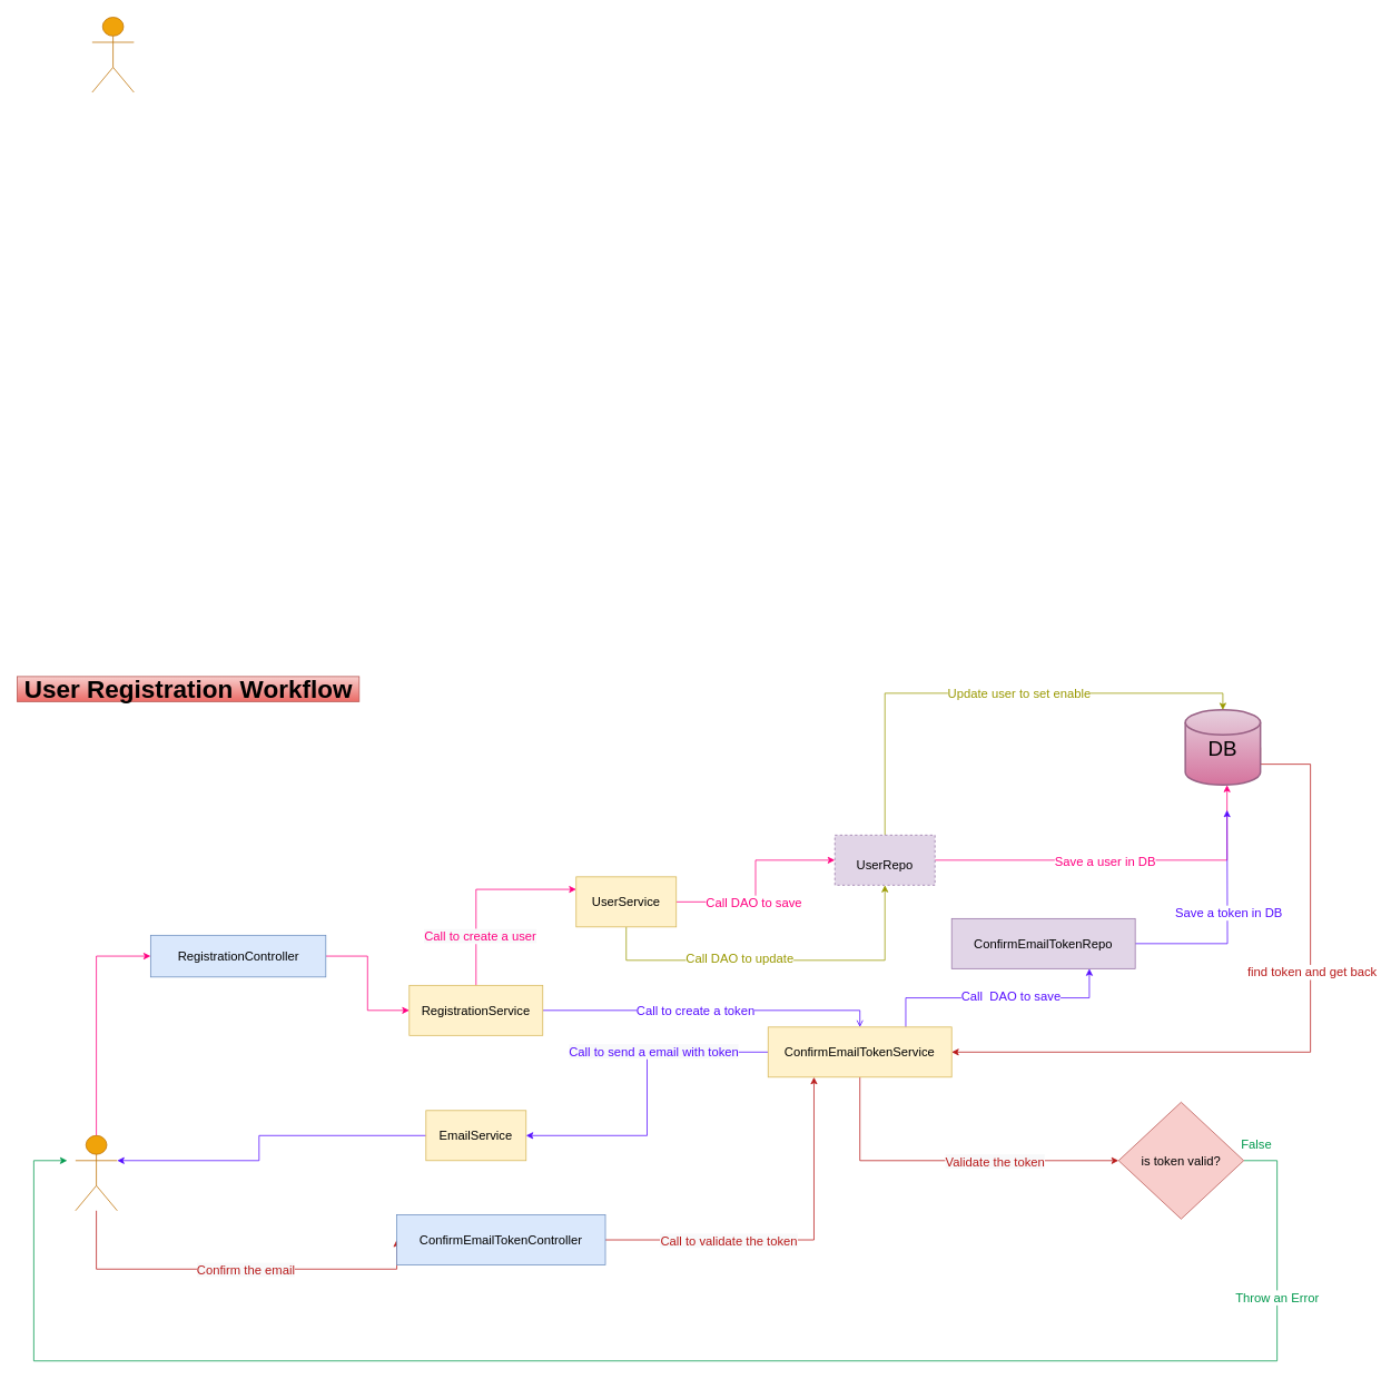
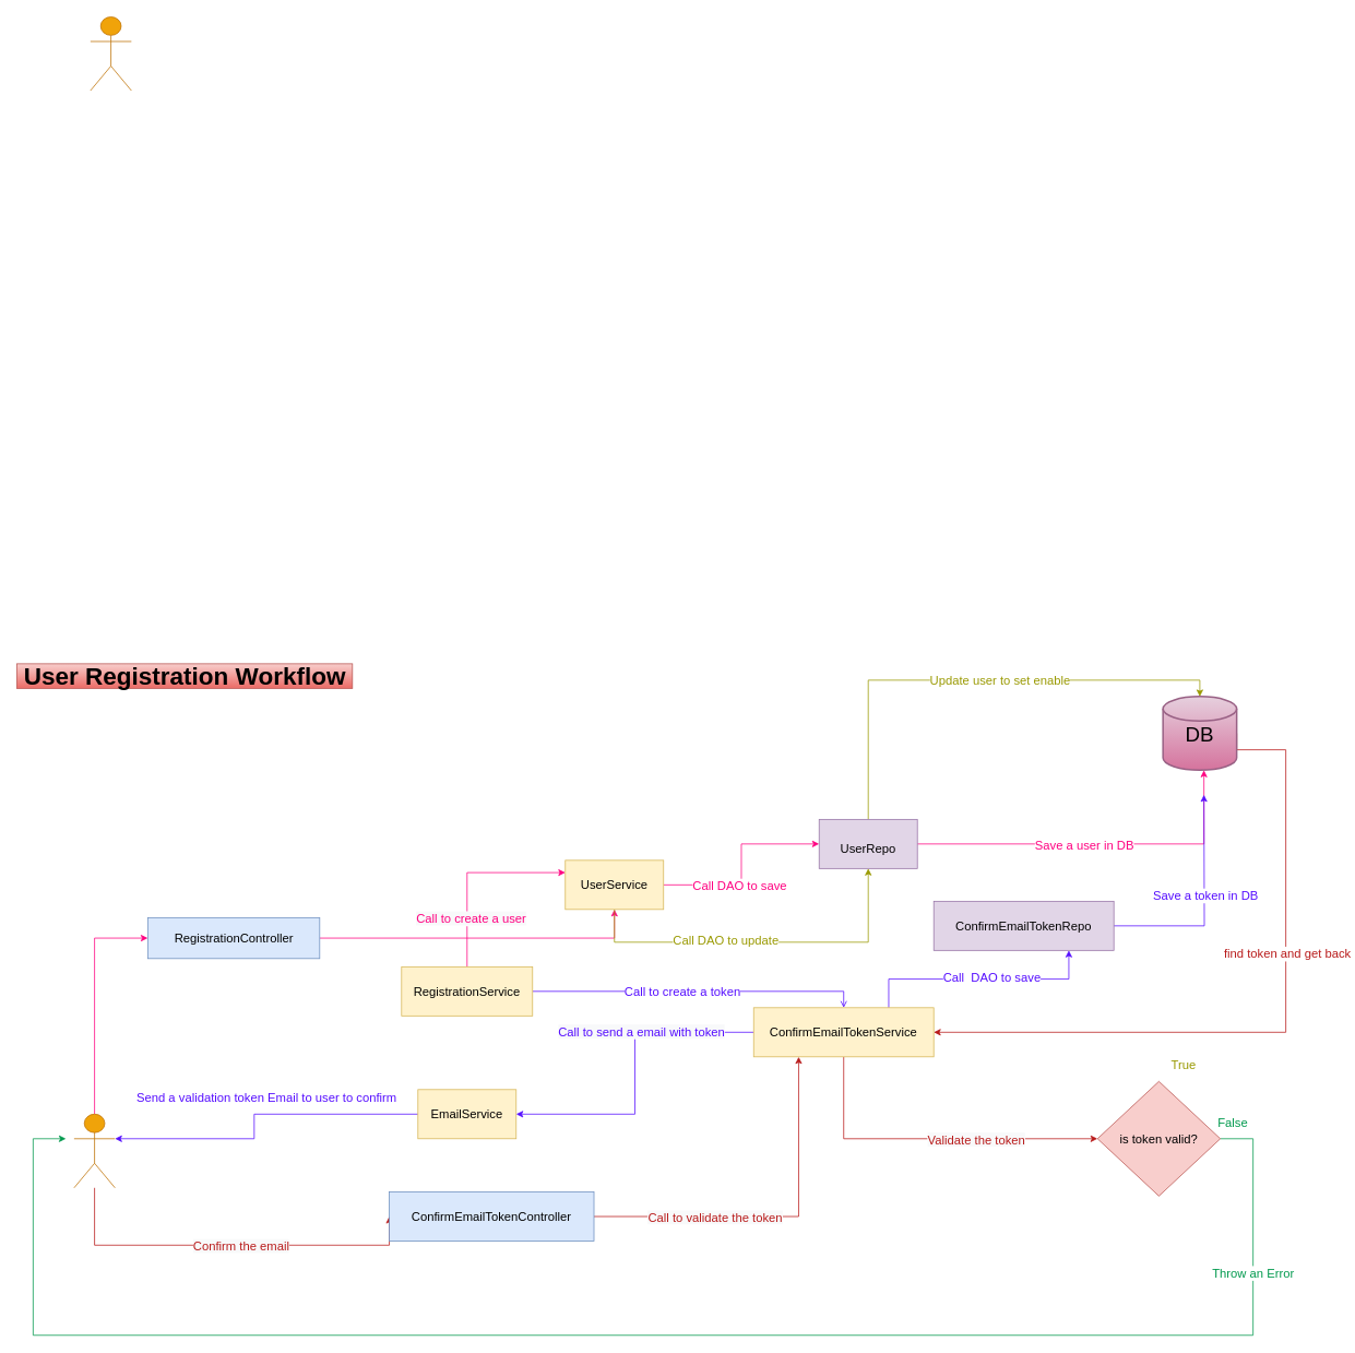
  <mxCell id="0" />
  <mxCell id="1" parent="0" />
  <mxCell id="2" style="edgeStyle=orthogonalEdgeStyle;rounded=0;orthogonalLoop=1;jettySize=auto;html=1;exitX=0.5;exitY=0;exitDx=0;exitDy=0;exitPerimeter=0;fontFamily=Helvetica;fontSize=15;strokeColor=#FF0080;" edge="1" parent="1" source="5" target="7"><mxGeometry relative="1" as="geometry"><Array as="points"><mxPoint x="115" y="1145" /></Array></mxGeometry></mxCell>
  <mxCell id="3" style="edgeStyle=orthogonalEdgeStyle;rounded=0;orthogonalLoop=1;jettySize=auto;html=1;entryX=0;entryY=0.5;entryDx=0;entryDy=0;fontFamily=Helvetica;fontSize=15;startArrow=none;startFill=0;endArrow=classic;endFill=1;strokeColor=#B81A1A;" edge="1" parent="1" source="5" target="22"><mxGeometry relative="1" as="geometry"><Array as="points"><mxPoint x="115" y="1520" /></Array></mxGeometry></mxCell>
  <mxCell id="4" value="&lt;span style=&quot;background-color: rgb(248 , 249 , 250)&quot;&gt;&lt;font color=&quot;#b81a1a&quot;&gt;Confirm the email&lt;/font&gt;&lt;/span&gt;" style="edgeLabel;html=1;align=center;verticalAlign=middle;resizable=0;points=[];fontSize=15;fontFamily=Helvetica;" vertex="1" connectable="0" parent="3"><mxGeometry x="-0.047" y="2" relative="1" as="geometry"><mxPoint x="26" y="2" as="offset" /></mxGeometry></mxCell>
  <mxCell id="5" value="" style="shape=umlActor;verticalLabelPosition=bottom;verticalAlign=top;html=1;outlineConnect=0;fontFamily=Helvetica;fontStyle=0;fontSize=15;fillColor=#f0a30a;strokeColor=#BD7000;fontColor=#000000;" vertex="1" parent="1"><mxGeometry x="90" y="1360" width="50" height="90" as="geometry" /></mxCell>
- <mxCell id="6" style="edgeStyle=orthogonalEdgeStyle;rounded=0;orthogonalLoop=1;jettySize=auto;html=1;exitX=1;exitY=0.5;exitDx=0;exitDy=0;entryX=0;entryY=0.5;entryDx=0;entryDy=0;fontFamily=Helvetica;fontStyle=0;fontSize=15;strokeColor=#FF0080;" edge="1" parent="1" source="7" target="12"><mxGeometry relative="1" as="geometry" /></mxCell>
+ <mxCell id="6" style="edgeStyle=orthogonalEdgeStyle;rounded=0;orthogonalLoop=1;jettySize=auto;html=1;exitX=1;exitY=0.5;exitDx=0;exitDy=0;fontFamily=Helvetica;fontStyle=0;fontSize=15;strokeColor=#FF0080;" edge="1" parent="1" source="7" target="17"><mxGeometry relative="1" as="geometry" /></mxCell>
  <mxCell id="7" value="RegistrationController" style="html=1;fillColor=#dae8fc;strokeColor=#6c8ebf;fontFamily=Helvetica;fontStyle=0;fontSize=15;" vertex="1" parent="1"><mxGeometry x="180" y="1120" width="210" height="50" as="geometry" /></mxCell>
  <mxCell id="8" style="edgeStyle=orthogonalEdgeStyle;rounded=0;orthogonalLoop=1;jettySize=auto;html=1;exitX=0.5;exitY=0;exitDx=0;exitDy=0;entryX=0;entryY=0.25;entryDx=0;entryDy=0;fontFamily=Helvetica;fontSize=15;strokeColor=#FF0080;" edge="1" parent="1" source="12" target="17"><mxGeometry relative="1" as="geometry" /></mxCell>
  <mxCell id="9" value="&lt;span style=&quot;background-color: rgb(248 , 249 , 250)&quot;&gt;Call to create a user&lt;/span&gt;" style="edgeLabel;html=1;align=center;verticalAlign=middle;resizable=0;points=[];fontSize=15;fontFamily=Helvetica;fontColor=#FF0080;" vertex="1" connectable="0" parent="8"><mxGeometry x="-0.079" y="-4" relative="1" as="geometry"><mxPoint y="48" as="offset" /></mxGeometry></mxCell>
  <mxCell id="10" style="edgeStyle=orthogonalEdgeStyle;rounded=0;orthogonalLoop=1;jettySize=auto;html=1;exitX=1;exitY=0.5;exitDx=0;exitDy=0;entryX=0.5;entryY=0;entryDx=0;entryDy=0;fontFamily=Helvetica;fontSize=15;strokeColor=#550DFF;endArrow=open;" edge="1" parent="1" source="12" target="29"><mxGeometry relative="1" as="geometry" /></mxCell>
  <mxCell id="11" value="Call to create a token" style="edgeLabel;html=1;align=center;verticalAlign=middle;resizable=0;points=[];fontSize=15;fontFamily=Helvetica;fontColor=#550DFF;" vertex="1" connectable="0" parent="10"><mxGeometry x="-0.092" y="1" relative="1" as="geometry"><mxPoint as="offset" /></mxGeometry></mxCell>
  <mxCell id="12" value="RegistrationService" style="rounded=0;whiteSpace=wrap;html=1;fontFamily=Helvetica;fontStyle=0;fontSize=15;fillColor=#fff2cc;strokeColor=#d6b656;" vertex="1" parent="1"><mxGeometry x="490" y="1180" width="160" height="60" as="geometry" /></mxCell>
  <mxCell id="13" style="edgeStyle=orthogonalEdgeStyle;rounded=0;orthogonalLoop=1;jettySize=auto;html=1;exitX=1;exitY=0.5;exitDx=0;exitDy=0;fontFamily=Helvetica;fontSize=15;strokeColor=#FF0080;" edge="1" parent="1" source="17" target="43"><mxGeometry relative="1" as="geometry" /></mxCell>
  <mxCell id="14" value="Call DAO to save" style="edgeLabel;html=1;align=center;verticalAlign=middle;resizable=0;points=[];fontSize=15;fontFamily=Helvetica;fontColor=#FF0080;" vertex="1" connectable="0" parent="13"><mxGeometry x="-0.314" y="1" relative="1" as="geometry"><mxPoint x="10" y="1" as="offset" /></mxGeometry></mxCell>
  <mxCell id="15" style="edgeStyle=orthogonalEdgeStyle;rounded=0;orthogonalLoop=1;jettySize=auto;html=1;exitX=0.5;exitY=1;exitDx=0;exitDy=0;entryX=0.5;entryY=1;entryDx=0;entryDy=0;fontFamily=Helvetica;fontSize=15;fontColor=#00994D;startArrow=none;startFill=0;endArrow=classic;endFill=1;strokeColor=#999900;" edge="1" parent="1" source="17" target="43"><mxGeometry relative="1" as="geometry"><Array as="points"><mxPoint x="750" y="1150" /><mxPoint x="1060" y="1150" /></Array></mxGeometry></mxCell>
  <mxCell id="16" value="&lt;font color=&quot;#999900&quot;&gt;Call DAO to update&lt;/font&gt;" style="edgeLabel;html=1;align=center;verticalAlign=middle;resizable=0;points=[];fontSize=15;fontFamily=Helvetica;fontColor=#00994D;" vertex="1" connectable="0" parent="15"><mxGeometry x="-0.203" y="3" relative="1" as="geometry"><mxPoint as="offset" /></mxGeometry></mxCell>
  <mxCell id="17" value="UserService" style="rounded=0;whiteSpace=wrap;html=1;fontFamily=Helvetica;fontStyle=0;fontSize=15;fillColor=#fff2cc;strokeColor=#d6b656;" vertex="1" parent="1"><mxGeometry x="690" y="1050" width="120" height="60" as="geometry" /></mxCell>
  <mxCell id="18" style="edgeStyle=orthogonalEdgeStyle;rounded=0;orthogonalLoop=1;jettySize=auto;html=1;exitX=0;exitY=0.5;exitDx=0;exitDy=0;entryX=1;entryY=0.333;entryDx=0;entryDy=0;entryPerimeter=0;fontFamily=Helvetica;fontSize=15;strokeColor=#550DFF;" edge="1" parent="1" source="19" target="5"><mxGeometry relative="1" as="geometry"><Array as="points"><mxPoint x="310" y="1360" /><mxPoint x="310" y="1390" /></Array></mxGeometry></mxCell>
  <mxCell id="19" value="EmailService" style="rounded=0;whiteSpace=wrap;html=1;fontFamily=Helvetica;fontStyle=0;fontSize=15;fillColor=#fff2cc;strokeColor=#d6b656;" vertex="1" parent="1"><mxGeometry x="510" y="1330" width="120" height="60" as="geometry" /></mxCell>
  <mxCell id="20" style="edgeStyle=orthogonalEdgeStyle;rounded=0;orthogonalLoop=1;jettySize=auto;html=1;exitX=1;exitY=0.5;exitDx=0;exitDy=0;entryX=0.25;entryY=1;entryDx=0;entryDy=0;fontFamily=Helvetica;fontSize=15;startArrow=none;startFill=0;endArrow=classic;endFill=1;strokeColor=#B81A1A;" edge="1" parent="1" source="22" target="29"><mxGeometry relative="1" as="geometry" /></mxCell>
  <mxCell id="21" value="&lt;span style=&quot;background-color: rgb(248 , 249 , 250)&quot;&gt;Call to validate the token&lt;/span&gt;" style="edgeLabel;html=1;align=center;verticalAlign=middle;resizable=0;points=[];fontSize=15;fontFamily=Helvetica;fontColor=#B81A1A;" vertex="1" connectable="0" parent="20"><mxGeometry x="-0.489" relative="1" as="geometry"><mxPoint x="33" as="offset" /></mxGeometry></mxCell>
  <mxCell id="22" value="ConfirmEmailTokenController" style="whiteSpace=wrap;html=1;fontSize=15;fontFamily=Helvetica;fontStyle=0;fillColor=#dae8fc;strokeColor=#6c8ebf;" vertex="1" parent="1"><mxGeometry x="475" y="1455" width="250" height="60" as="geometry" /></mxCell>
  <mxCell id="23" style="edgeStyle=orthogonalEdgeStyle;rounded=0;orthogonalLoop=1;jettySize=auto;html=1;exitX=0.5;exitY=1;exitDx=0;exitDy=0;fontFamily=Helvetica;fontSize=15;entryX=0;entryY=0.5;entryDx=0;entryDy=0;strokeColor=#B81A1A;" edge="1" parent="1" source="29" target="32"><mxGeometry relative="1" as="geometry"><mxPoint x="1110" y="1350" as="targetPoint" /><Array as="points"><mxPoint x="1030" y="1390" /></Array></mxGeometry></mxCell>
  <mxCell id="24" value="&lt;span style=&quot;background-color: rgb(248 , 249 , 250)&quot;&gt;Validate the token&lt;/span&gt;" style="edgeLabel;html=1;align=center;verticalAlign=middle;resizable=0;points=[];fontSize=15;fontFamily=Helvetica;fontColor=#B81A1A;" vertex="1" connectable="0" parent="23"><mxGeometry x="-0.157" y="1" relative="1" as="geometry"><mxPoint x="88" y="1" as="offset" /></mxGeometry></mxCell>
  <mxCell id="25" style="edgeStyle=orthogonalEdgeStyle;rounded=0;orthogonalLoop=1;jettySize=auto;html=1;exitX=0;exitY=0.5;exitDx=0;exitDy=0;entryX=1;entryY=0.5;entryDx=0;entryDy=0;fontFamily=Helvetica;fontSize=15;strokeColor=#550DFF;" edge="1" parent="1" source="29" target="19"><mxGeometry relative="1" as="geometry" /></mxCell>
  <mxCell id="26" value="&lt;span style=&quot;background-color: rgb(248 , 249 , 250)&quot;&gt;Call to send a email with token&lt;/span&gt;" style="edgeLabel;html=1;align=center;verticalAlign=middle;resizable=0;points=[];fontSize=15;fontFamily=Helvetica;fontColor=#550DFF;" vertex="1" connectable="0" parent="25"><mxGeometry x="-0.294" y="-2" relative="1" as="geometry"><mxPoint as="offset" /></mxGeometry></mxCell>
  <mxCell id="27" style="edgeStyle=orthogonalEdgeStyle;rounded=0;orthogonalLoop=1;jettySize=auto;html=1;exitX=0.75;exitY=0;exitDx=0;exitDy=0;entryX=0.75;entryY=1;entryDx=0;entryDy=0;fontFamily=Helvetica;fontSize=15;strokeColor=#550DFF;" edge="1" parent="1" source="29" target="47"><mxGeometry relative="1" as="geometry" /></mxCell>
  <mxCell id="28" value="Call&amp;nbsp; DAO to save" style="edgeLabel;html=1;align=center;verticalAlign=middle;resizable=0;points=[];fontSize=15;fontFamily=Helvetica;fontColor=#550DFF;" vertex="1" connectable="0" parent="27"><mxGeometry x="-0.302" y="3" relative="1" as="geometry"><mxPoint x="59" as="offset" /></mxGeometry></mxCell>
  <mxCell id="29" value="ConfirmEmailTokenService" style="whiteSpace=wrap;html=1;fontFamily=Helvetica;fontSize=15;fillColor=#fff2cc;strokeColor=#d6b656;" vertex="1" parent="1"><mxGeometry x="920" y="1230" width="220" height="60" as="geometry" /></mxCell>
  <mxCell id="30" style="edgeStyle=orthogonalEdgeStyle;rounded=0;orthogonalLoop=1;jettySize=auto;html=1;exitX=1;exitY=0.5;exitDx=0;exitDy=0;fontFamily=Helvetica;fontSize=15;strokeColor=#00994D;" edge="1" parent="1" source="32"><mxGeometry relative="1" as="geometry"><mxPoint x="80" y="1390" as="targetPoint" /><Array as="points"><mxPoint x="1530" y="1390" /><mxPoint x="1530" y="1630" /><mxPoint y="1630" x="40" /><mxPoint y="1390" x="40" /></Array></mxGeometry></mxCell>
  <mxCell id="31" value="Throw an Error" style="edgeLabel;html=1;align=center;verticalAlign=middle;resizable=0;points=[];fontSize=15;fontFamily=Helvetica;fontColor=#00994D;" vertex="1" connectable="0" parent="30"><mxGeometry x="-0.802" y="-1" relative="1" as="geometry"><mxPoint as="offset" /></mxGeometry></mxCell>
  <mxCell id="32" value="is token valid?" style="rhombus;whiteSpace=wrap;html=1;fontFamily=Helvetica;fontSize=15;fillColor=#f8cecc;strokeColor=#b85450;" vertex="1" parent="1"><mxGeometry x="1340" y="1320" width="150" height="140" as="geometry" /></mxCell>
+ <mxCell id="33" value="&lt;font color=&quot;#999900&quot;&gt;True&lt;/font&gt;" style="text;html=1;resizable=0;autosize=1;align=center;verticalAlign=middle;points=[];fillColor=none;strokeColor=none;rounded=0;fontFamily=Helvetica;fontSize=15;" vertex="1" parent="1"><mxGeometry x="1420" y="1290" width="50" height="20" as="geometry" /></mxCell>
  <mxCell id="34" value="&lt;font size=&quot;1&quot;&gt;&lt;b style=&quot;font-size: 30px&quot;&gt;User Registration Workflow&lt;/b&gt;&lt;/font&gt;" style="text;html=1;resizable=0;autosize=1;align=center;verticalAlign=middle;points=[];fillColor=#f8cecc;strokeColor=#b85450;rounded=0;fontFamily=Helvetica;fontSize=15;gradientColor=#ea6b66;" vertex="1" parent="1"><mxGeometry x="20" y="810" width="410" height="30" as="geometry" /></mxCell>
  <mxCell id="35" value="&lt;font color=&quot;#00994d&quot;&gt;False&lt;/font&gt;" style="text;html=1;resizable=0;autosize=1;align=center;verticalAlign=middle;points=[];fillColor=none;strokeColor=none;rounded=0;fontFamily=Helvetica;fontSize=15;" vertex="1" parent="1"><mxGeometry x="1480" y="1360" width="50" height="20" as="geometry" /></mxCell>
  <mxCell id="36" style="edgeStyle=orthogonalEdgeStyle;rounded=0;orthogonalLoop=1;jettySize=auto;html=1;exitX=1;exitY=0.5;exitDx=0;exitDy=0;exitPerimeter=0;entryX=1;entryY=0.5;entryDx=0;entryDy=0;fontFamily=Helvetica;fontSize=15;strokeColor=#B81A1A;startArrow=none;startFill=0;endArrow=classic;endFill=1;" edge="1" parent="1" source="38" target="29"><mxGeometry relative="1" as="geometry"><Array as="points"><mxPoint x="1570" y="915" /><mxPoint x="1570" y="1260" /></Array></mxGeometry></mxCell>
  <mxCell id="37" value="find token and get back&amp;nbsp;" style="edgeLabel;html=1;align=center;verticalAlign=middle;resizable=0;points=[];fontSize=15;fontFamily=Helvetica;fontColor=#B81A1A;" vertex="1" connectable="0" parent="36"><mxGeometry x="-0.328" y="3" relative="1" as="geometry"><mxPoint y="41" as="offset" /></mxGeometry></mxCell>
  <mxCell id="38" value="DB" style="strokeWidth=2;html=1;shape=mxgraph.flowchart.database;whiteSpace=wrap;fontFamily=Helvetica;fontSize=25;fillColor=#e6d0de;strokeColor=#996185;gradientColor=#d5739d;" vertex="1" parent="1"><mxGeometry x="1420" y="850" width="90" height="90" as="geometry" /></mxCell>
  <mxCell id="39" style="edgeStyle=orthogonalEdgeStyle;rounded=0;orthogonalLoop=1;jettySize=auto;html=1;fontFamily=Helvetica;fontSize=15;strokeColor=#FF0080;exitX=1;exitY=0.5;exitDx=0;exitDy=0;" edge="1" parent="1" source="43" target="38"><mxGeometry relative="1" as="geometry"><mxPoint x="1190" y="1070" as="sourcePoint" /><Array as="points"><mxPoint x="1470" y="1030" /></Array></mxGeometry></mxCell>
  <mxCell id="40" value="&lt;span style=&quot;&quot;&gt;Save a user in DB&lt;/span&gt;" style="edgeLabel;html=1;align=center;verticalAlign=middle;resizable=0;points=[];fontSize=15;fontFamily=Helvetica;fontColor=#FF0080;" vertex="1" connectable="0" parent="39"><mxGeometry x="-0.32" y="-3" relative="1" as="geometry"><mxPoint x="53" y="-3" as="offset" /></mxGeometry></mxCell>
  <mxCell id="41" style="edgeStyle=orthogonalEdgeStyle;rounded=0;orthogonalLoop=1;jettySize=auto;html=1;fontFamily=Helvetica;fontSize=15;fontColor=#00994D;startArrow=none;startFill=0;endArrow=classic;endFill=1;strokeColor=#999900;entryX=0.5;entryY=0;entryDx=0;entryDy=0;entryPerimeter=0;exitX=0.5;exitY=0;exitDx=0;exitDy=0;" edge="1" parent="1" source="43" target="38"><mxGeometry relative="1" as="geometry"><mxPoint x="1060" y="810" as="targetPoint" /></mxGeometry></mxCell>
  <mxCell id="42" value="&lt;font color=&quot;#999900&quot;&gt;Update user to set enable&lt;/font&gt;" style="edgeLabel;html=1;align=center;verticalAlign=middle;resizable=0;points=[];fontSize=15;fontFamily=Helvetica;fontColor=#00994D;" vertex="1" connectable="0" parent="41"><mxGeometry x="0.11" y="1" relative="1" as="geometry"><mxPoint as="offset" /></mxGeometry></mxCell>
- <mxCell id="43" value="&lt;font style=&quot;font-size: 15px&quot;&gt;UserRepo&lt;/font&gt;" style="whiteSpace=wrap;html=1;fontFamily=Helvetica;fontSize=30;fillColor=#e1d5e7;strokeColor=#9673a6;dashed=1;" vertex="1" parent="1"><mxGeometry x="1000" y="1000" width="120" height="60" as="geometry" /></mxCell>
+ <mxCell id="43" value="&lt;font style=&quot;font-size: 15px&quot;&gt;UserRepo&lt;/font&gt;" style="whiteSpace=wrap;html=1;fontFamily=Helvetica;fontSize=30;fillColor=#e1d5e7;strokeColor=#9673a6;" vertex="1" parent="1"><mxGeometry x="1000" y="1000" width="120" height="60" as="geometry" /></mxCell>
+ <mxCell id="44" value="&lt;font color=&quot;#550dff&quot;&gt;Send a validation token Email to user to confirm&lt;/font&gt;" style="text;html=1;resizable=0;autosize=1;align=center;verticalAlign=middle;points=[];fillColor=none;strokeColor=none;rounded=0;fontFamily=Helvetica;fontSize=15;" vertex="1" parent="1"><mxGeometry x="160" y="1330" width="330" height="20" as="geometry" /></mxCell>
  <mxCell id="45" style="edgeStyle=orthogonalEdgeStyle;rounded=0;orthogonalLoop=1;jettySize=auto;html=1;fontFamily=Helvetica;fontSize=15;strokeColor=#550DFF;" edge="1" parent="1" source="47"><mxGeometry relative="1" as="geometry"><mxPoint x="1470" y="970" as="targetPoint" /></mxGeometry></mxCell>
  <mxCell id="46" value="Save a token in DB" style="edgeLabel;html=1;align=center;verticalAlign=middle;resizable=0;points=[];fontSize=15;fontFamily=Helvetica;fontColor=#550DFF;" vertex="1" connectable="0" parent="45"><mxGeometry x="0.096" y="-1" relative="1" as="geometry"><mxPoint as="offset" /></mxGeometry></mxCell>
  <mxCell id="47" value="ConfirmEmailTokenRepo" style="whiteSpace=wrap;html=1;fontFamily=Helvetica;fontSize=15;fillColor=#e1d5e7;strokeColor=#9673a6;" vertex="1" parent="1"><mxGeometry x="1140" y="1100" width="220" height="60" as="geometry" /></mxCell>
  <mxCell id="48" value="" style="shape=umlActor;verticalLabelPosition=bottom;verticalAlign=top;html=1;outlineConnect=0;fontFamily=Helvetica;fontStyle=0;fontSize=15;fillColor=#f0a30a;strokeColor=#BD7000;fontColor=#000000;" vertex="1" parent="1"><mxGeometry x="110" y="20" width="50" height="90" as="geometry" /></mxCell>
